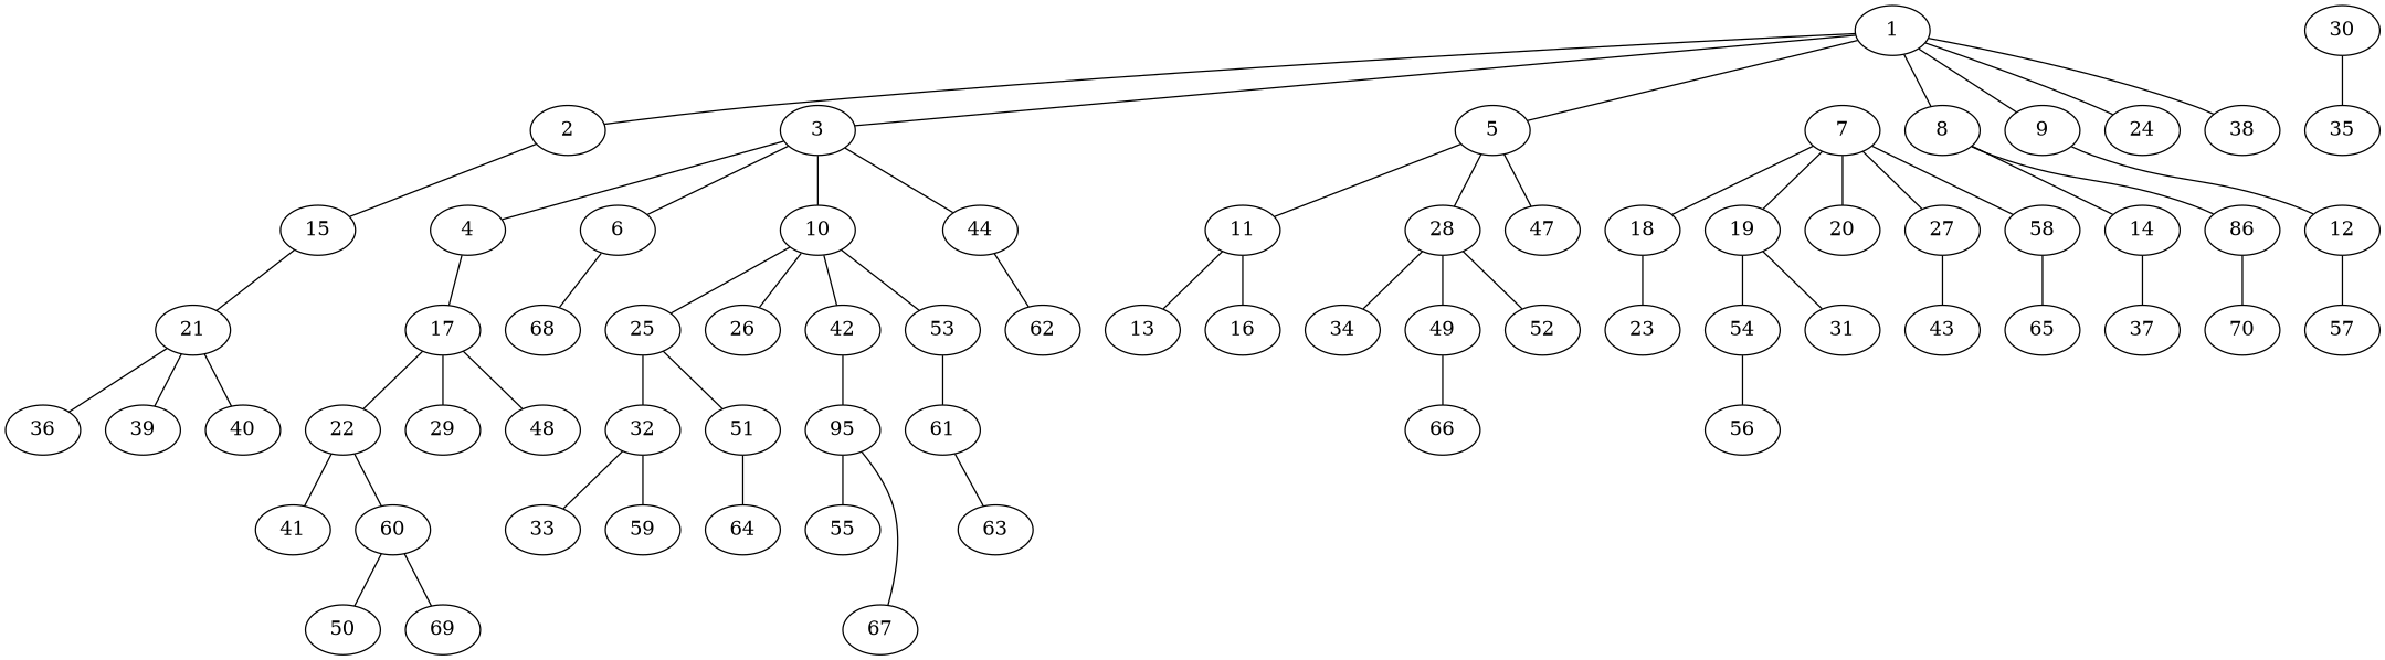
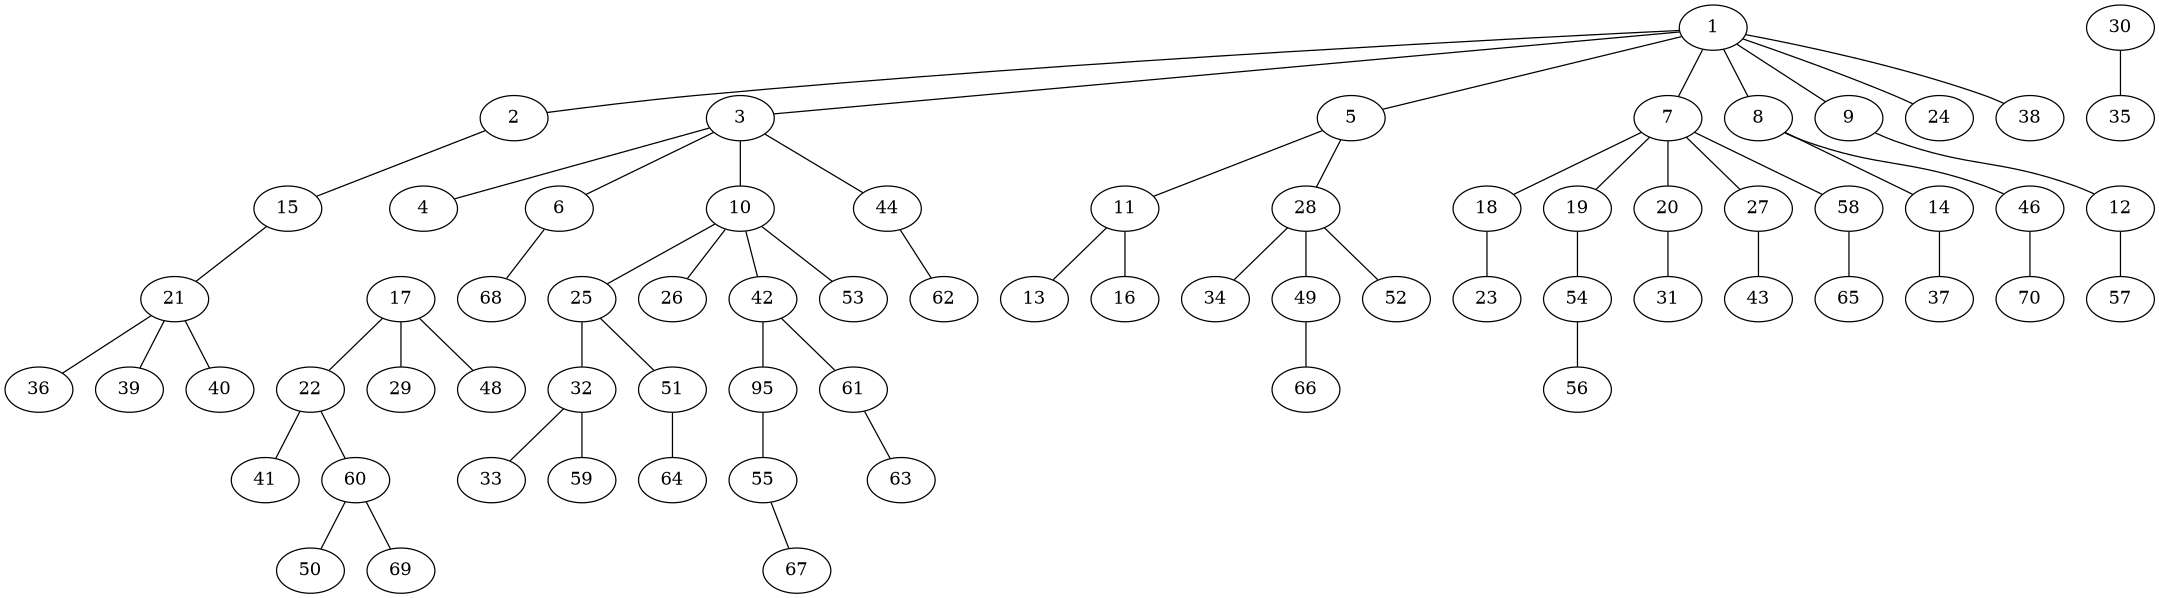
  graph {
    1
    2
    3
    5
    7
    8
    9
    24
    38
    15
    4
    6
    10
    44
    11
    28
-   47
    18
    19
    20
    27
    58
    14
-   46 [label=86]
+   46
    12
    21
    17
    68
    25
    26
    42
    53
    62
    13
    16
    34
    49
    52
    23
    54
    31
    43
    65
    37
    70
    57
    36
    39
    40
    30
    35
    22
    29
    48
    32
    51
    n57 [label=95]
    61
    41
    60
    66
    56
    33
    59
    64
    55
    67
    63
    50
    69
    1 -- 2
    1 -- 3
    1 -- 5
+   1 -- 7
    1 -- 8
    1 -- 9
    1 -- 24
    1 -- 38
    2 -- 15
    3 -- 4
    3 -- 6
    3 -- 10
    3 -- 44
    5 -- 11
    5 -- 28
-   5 -- 47
    7 -- 18
    7 -- 19
    7 -- 20
    7 -- 27
    7 -- 58
    8 -- 14
    8 -- 46
    9 -- 12
    15 -- 21
-   4 -- 17
    6 -- 68
    10 -- 25
    10 -- 26
    10 -- 42
    10 -- 53
    44 -- 62
    11 -- 13
    11 -- 16
    28 -- 34
    28 -- 49
    28 -- 52
    18 -- 23
    19 -- 54
-   19 -- 31
+   20 -- 31
    27 -- 43
    58 -- 65
    14 -- 37
    46 -- 70
    12 -- 57
    21 -- 36
    21 -- 39
    21 -- 40
    17 -- 22
    17 -- 29
    17 -- 48
    25 -- 32
    25 -- 51
    42 -- n57
-   53 -- 61
+   42 -- 61
    49 -- 66
    54 -- 56
    30 -- 35
    22 -- 41
    22 -- 60
    32 -- 33
    32 -- 59
    51 -- 64
    n57 -- 55
-   n57 -- 67
+   55 -- 67
    61 -- 63
    60 -- 50
    60 -- 69
  }
